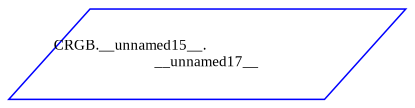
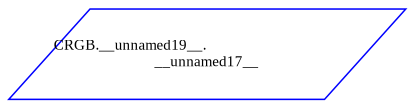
  digraph {
    rankdir=LR
    fontname="Liberation Serif"
-   n1 [color=blue fillcolor=white fontname="Liberation Serif" fontsize=10 height=0.2 label="CRGB.__unnamed15__.\l__unnamed17__" shape=parallelogram style=filled width=0.4]
+   n1 [color=blue fillcolor=white fontname="Liberation Serif" fontsize=10 height=0.2 label="CRGB.__unnamed19__.\l__unnamed17__" shape=parallelogram style=filled width=0.4]
  }
